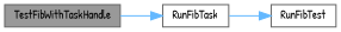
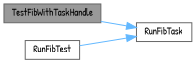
  digraph {
    fontname="Patrick Hand"
    rankdir=LR
    node [color=grey40 fillcolor=white fontname="Patrick Hand" fontsize=10 shape=box style=filled]
    edge [color=steelblue1 fontname="Patrick Hand" fontsize=10 labelfontname=Helvetica labelfontsize=10 style=solid]
    n1 [color=gray40 fillcolor=grey60 fontcolor=black height=0.2 label=TestFibWithTaskHandle width=0.4]
    n2 [height=0.2 label=RunFibTask width=0.4]
    n3 [height=0.2 label=RunFibTest width=0.4]
    n1 -> n2
-   n2 -> n3
+   n3 -> n2
  }
